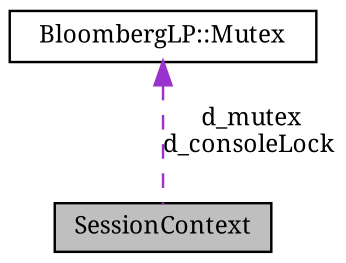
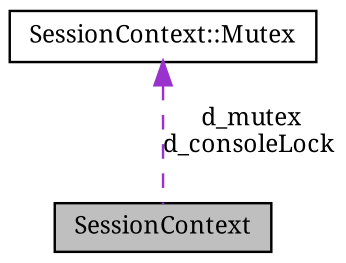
  digraph {
    fontname="Noto Serif"
    node [color=black fontname="Noto Serif" fontsize=10 shape=record style=filled]
    n1 [fillcolor=grey75 fontcolor=black height=0.2 label=SessionContext width=0.4]
-   n2 [fillcolor=white height=0.2 label="BloombergLP::Mutex" width=0.4]
+   n2 [fillcolor=white height=0.2 label="SessionContext::Mutex" width=0.4]
    n2 -> n1 [color=darkorchid3 dir=back fontname="Noto Serif" fontsize=10 label=" d_mutex\nd_consoleLock" labelfontname=Helvetica labelfontsize=10 style=dashed]
  }
